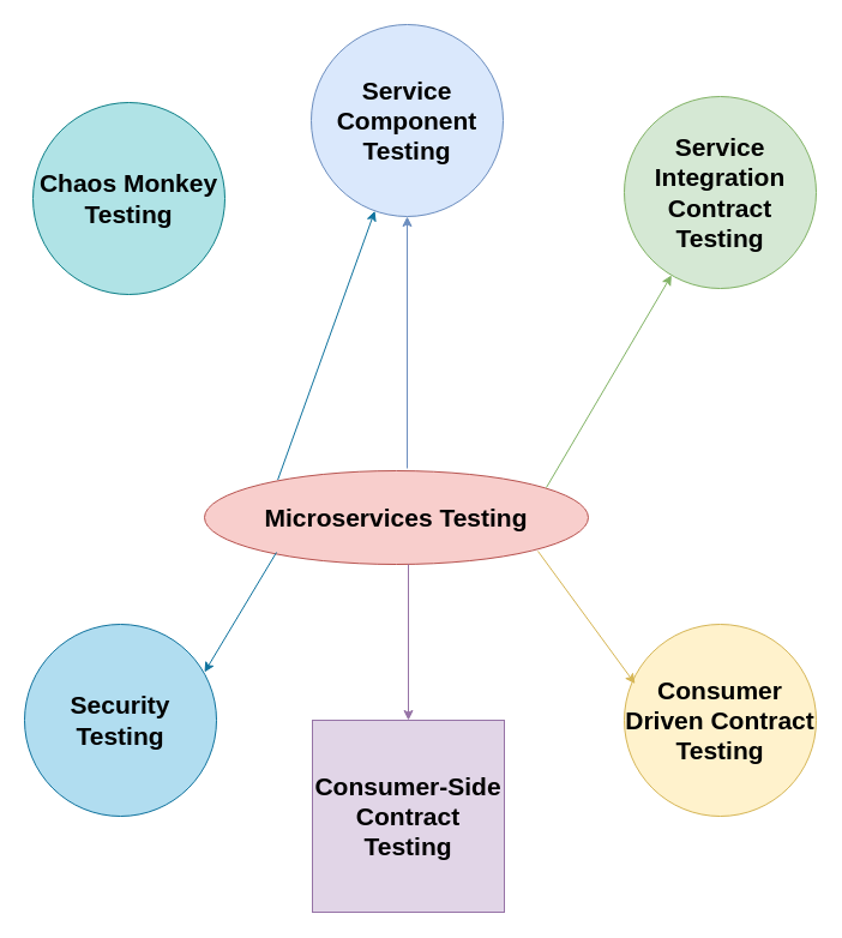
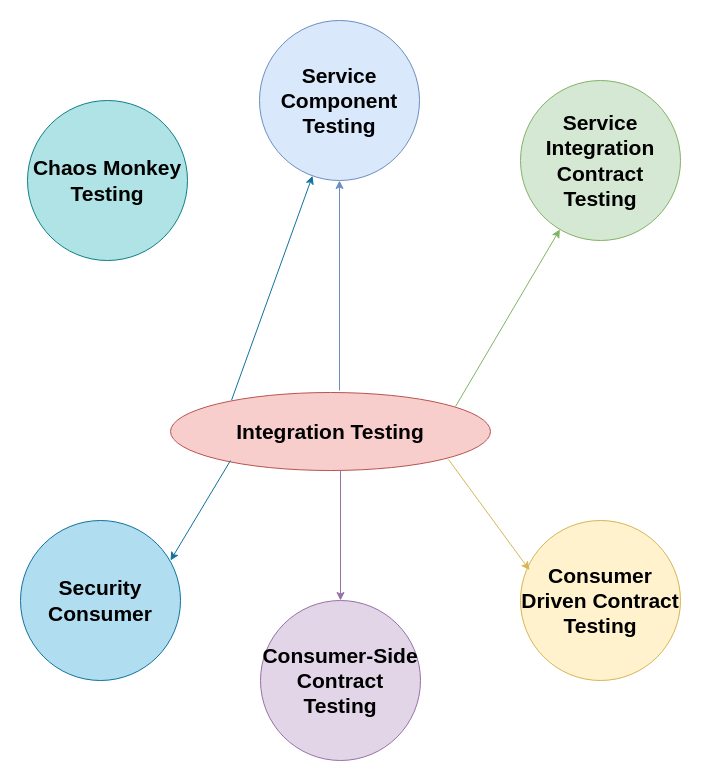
  <mxCell id="0" />
  <mxCell id="1" parent="0" />
  <mxCell id="2" value="&lt;p class=&quot;graf graf--p&quot; name=&quot;955c&quot;&gt;&lt;strong class=&quot;markup--strong markup--p-strong&quot;&gt;&lt;font style=&quot;font-size: 21px;&quot;&gt;Service Integration Contract Testing&lt;/font&gt;&lt;/strong&gt;&lt;/p&gt;" style="ellipse;whiteSpace=wrap;html=1;aspect=fixed;fillColor=#d5e8d4;strokeColor=#82b366;" parent="1" vertex="1"><mxGeometry x="520" y="80" width="160" height="160" as="geometry" /></mxCell>
  <mxCell id="3" value="&lt;font style=&quot;font-size: 21px;&quot;&gt;&lt;b&gt;Service Component Testing&lt;/b&gt;&lt;/font&gt;" style="ellipse;whiteSpace=wrap;html=1;aspect=fixed;fillColor=#dae8fc;strokeColor=#6c8ebf;" parent="1" vertex="1"><mxGeometry x="259" y="20" width="160" height="160" as="geometry" /></mxCell>
  <mxCell id="4" value="&lt;p class=&quot;graf graf--p&quot; name=&quot;59b5&quot;&gt;&lt;strong class=&quot;markup--strong markup--p-strong&quot;&gt;&lt;font style=&quot;font-size: 21px;&quot;&gt;Consumer Driven&amp;nbsp;&lt;/font&gt;&lt;/strong&gt;&lt;strong style=&quot;background-color: initial;&quot; class=&quot;markup--strong markup--p-strong&quot;&gt;&lt;font style=&quot;font-size: 21px;&quot;&gt;Contract Testing&lt;/font&gt;&lt;/strong&gt;&lt;/p&gt;" style="ellipse;whiteSpace=wrap;html=1;aspect=fixed;fillColor=#fff2cc;strokeColor=#d6b656;" parent="1" vertex="1"><mxGeometry x="520" y="520" width="160" height="160" as="geometry" /></mxCell>
- <mxCell id="5" value="&lt;p class=&quot;graf graf--p&quot; name=&quot;4623&quot;&gt;&lt;strong class=&quot;markup--strong markup--p-strong&quot;&gt;&lt;font style=&quot;font-size: 21px;&quot;&gt;Consumer-Side Contract Testing&lt;/font&gt;&lt;/strong&gt;&lt;/p&gt;" style="whiteSpace=wrap;html=1;aspect=fixed;fillColor=#e1d5e7;strokeColor=#9673a6;rounded=0;" parent="1" vertex="1"><mxGeometry x="260" y="600" width="160" height="160" as="geometry" /></mxCell>
- <mxCell id="6" value="&lt;font style=&quot;font-size: 21px;&quot;&gt;&lt;b&gt;Microservices Testing&lt;/b&gt;&lt;/font&gt;" style="ellipse;whiteSpace=wrap;html=1;fillColor=#f8cecc;strokeColor=#b85450;" parent="1" vertex="1"><mxGeometry x="170" y="392" width="320" height="78" as="geometry" /></mxCell>
+ <mxCell id="5" value="&lt;p class=&quot;graf graf--p&quot; name=&quot;4623&quot;&gt;&lt;strong class=&quot;markup--strong markup--p-strong&quot;&gt;&lt;font style=&quot;font-size: 21px;&quot;&gt;Consumer-Side Contract Testing&lt;/font&gt;&lt;/strong&gt;&lt;/p&gt;" style="ellipse;whiteSpace=wrap;html=1;aspect=fixed;fillColor=#e1d5e7;strokeColor=#9673a6;" parent="1" vertex="1"><mxGeometry x="260" y="600" width="160" height="160" as="geometry" /></mxCell>
+ <mxCell id="6" value="&lt;font style=&quot;font-size: 21px;&quot;&gt;&lt;b&gt;Integration Testing&lt;/b&gt;&lt;/font&gt;" style="ellipse;whiteSpace=wrap;html=1;fillColor=#f8cecc;strokeColor=#b85450;" parent="1" vertex="1"><mxGeometry x="170" y="392" width="320" height="78" as="geometry" /></mxCell>
  <mxCell id="7" value="" style="endArrow=classic;html=1;rounded=0;fillColor=#dae8fc;strokeColor=#6c8ebf;" parent="1" edge="1"><mxGeometry width="50" height="50" relative="1" as="geometry"><mxPoint x="339" y="390" as="sourcePoint" /><mxPoint x="339" y="180" as="targetPoint" /></mxGeometry></mxCell>
  <mxCell id="8" value="" style="endArrow=classic;html=1;rounded=0;fillColor=#d5e8d4;strokeColor=#82b366;" parent="1" target="2" edge="1"><mxGeometry width="50" height="50" relative="1" as="geometry"><mxPoint x="455" y="406" as="sourcePoint" /><mxPoint x="551.96" y="261.44" as="targetPoint" /></mxGeometry></mxCell>
  <mxCell id="9" value="" style="endArrow=classic;html=1;rounded=0;fillColor=#e1d5e7;strokeColor=#9673a6;" parent="1" target="5" edge="1"><mxGeometry width="50" height="50" relative="1" as="geometry"><mxPoint x="340" y="470" as="sourcePoint" /><mxPoint x="550" y="440" as="targetPoint" /></mxGeometry></mxCell>
  <mxCell id="10" value="" style="endArrow=classic;html=1;rounded=0;fillColor=#fff2cc;strokeColor=#d6b656;entryX=0.006;entryY=0.316;entryDx=0;entryDy=0;entryPerimeter=0;" parent="1" edge="1"><mxGeometry width="50" height="50" relative="1" as="geometry"><mxPoint x="448" y="459" as="sourcePoint" /><mxPoint x="528.96" y="569.56" as="targetPoint" /></mxGeometry></mxCell>
- <mxCell id="11" value="&lt;p class=&quot;graf graf--p&quot; name=&quot;59b5&quot;&gt;&lt;span style=&quot;font-size: 21px;&quot;&gt;&lt;b&gt;Chaos Monkey Testing&lt;/b&gt;&lt;/span&gt;&lt;/p&gt;" style="ellipse;whiteSpace=wrap;html=1;aspect=fixed;fillColor=#b0e3e6;strokeColor=#0e8088;" parent="1" vertex="1"><mxGeometry x="27" y="85" width="160" height="160" as="geometry" /></mxCell>
+ <mxCell id="11" value="&lt;p class=&quot;graf graf--p&quot; name=&quot;59b5&quot;&gt;&lt;span style=&quot;font-size: 21px;&quot;&gt;&lt;b&gt;Chaos Monkey Testing&lt;/b&gt;&lt;/span&gt;&lt;/p&gt;" style="ellipse;whiteSpace=wrap;html=1;aspect=fixed;fillColor=#b0e3e6;strokeColor=#0e8088;" parent="1" vertex="1"><mxGeometry x="27" y="100" width="160" height="160" as="geometry" /></mxCell>
  <mxCell id="12" value="" style="endArrow=classic;html=1;rounded=0;exitX=0.191;exitY=0.096;exitDx=0;exitDy=0;fillColor=#b1ddf0;strokeColor=#10739e;exitPerimeter=0;" parent="1" source="6" target="3" edge="1"><mxGeometry width="50" height="50" relative="1" as="geometry"><mxPoint x="410" y="760" as="sourcePoint" /><mxPoint x="130" y="270" as="targetPoint" /></mxGeometry></mxCell>
- <mxCell id="13" value="&lt;p class=&quot;graf graf--p&quot; name=&quot;59b5&quot;&gt;&lt;strong style=&quot;background-color: initial;&quot; class=&quot;markup--strong markup--p-strong&quot;&gt;&lt;font style=&quot;font-size: 21px;&quot;&gt;Security Testing&lt;/font&gt;&lt;/strong&gt;&lt;/p&gt;" style="ellipse;whiteSpace=wrap;html=1;aspect=fixed;fillColor=#b1ddf0;strokeColor=#10739e;" parent="1" vertex="1"><mxGeometry x="20" y="520" width="160" height="160" as="geometry" /></mxCell>
+ <mxCell id="13" value="&lt;p class=&quot;graf graf--p&quot; name=&quot;59b5&quot;&gt;&lt;strong style=&quot;background-color: initial;&quot; class=&quot;markup--strong markup--p-strong&quot;&gt;&lt;font style=&quot;font-size: 21px;&quot;&gt;Security Consumer&lt;/font&gt;&lt;/strong&gt;&lt;/p&gt;" style="ellipse;whiteSpace=wrap;html=1;aspect=fixed;fillColor=#b1ddf0;strokeColor=#10739e;" parent="1" vertex="1"><mxGeometry x="20" y="520" width="160" height="160" as="geometry" /></mxCell>
  <mxCell id="14" value="" style="endArrow=classic;html=1;rounded=0;fillColor=#b1ddf0;strokeColor=#10739e;" parent="1" edge="1"><mxGeometry width="50" height="50" relative="1" as="geometry"><mxPoint x="230" y="460" as="sourcePoint" /><mxPoint x="170" y="560" as="targetPoint" /></mxGeometry></mxCell>
